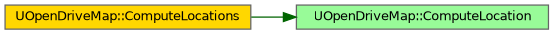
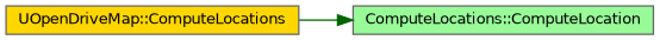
  digraph {
    rankdir=RL
    node [fontname=Helvetica fontsize=10 shape=box style=filled]
-   n1 [color=gray40 fillcolor=palegreen fontcolor=black height=0.2 label="UOpenDriveMap::ComputeLocation" width=0.4]
+   n1 [color=gray40 fillcolor=palegreen fontcolor=black height=0.2 label="ComputeLocations::ComputeLocation" width=0.4]
    n2 [color=grey40 fillcolor=gold height=0.2 label="UOpenDriveMap::ComputeLocations" width=0.4]
    n1 -> n2 [color=darkgreen dir=back fontname=Helvetica fontsize=10 labelfontname=Helvetica labelfontsize=10 style=solid]
  }
